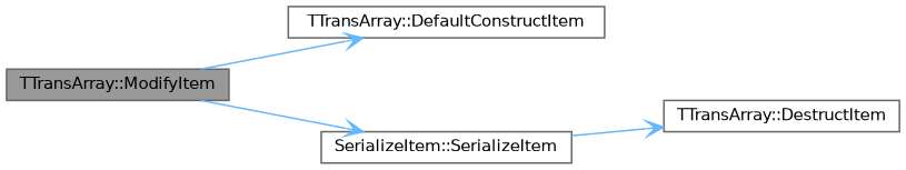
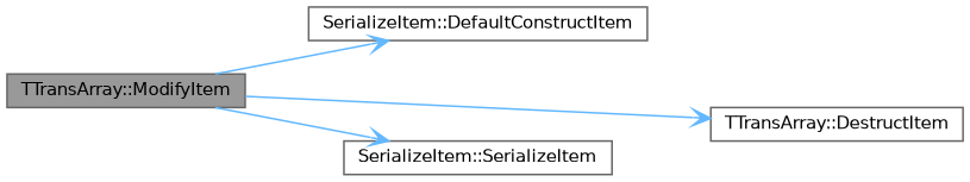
  digraph {
    rankdir=LR
    node [color=grey40 fillcolor=white fontname=Helvetica fontsize=10 shape=box style=filled]
    edge [arrowhead=vee color=steelblue1 fontname=Helvetica fontsize=10 labelfontname=Helvetica labelfontsize=10 style=solid]
    n1 [color=gray40 fillcolor=grey60 fontcolor=black height=0.2 label="TTransArray::ModifyItem" width=0.4]
-   n2 [height=0.2 label="TTransArray::DefaultConstructItem" width=0.4]
+   n2 [height=0.2 label="SerializeItem::DefaultConstructItem" width=0.4]
    n3 [height=0.2 label="TTransArray::DestructItem" width=0.4]
    n4 [height=0.2 label="SerializeItem::SerializeItem" width=0.4]
    n1 -> n2
-   n4 -> n3
+   n1 -> n3
    n1 -> n4
  }
